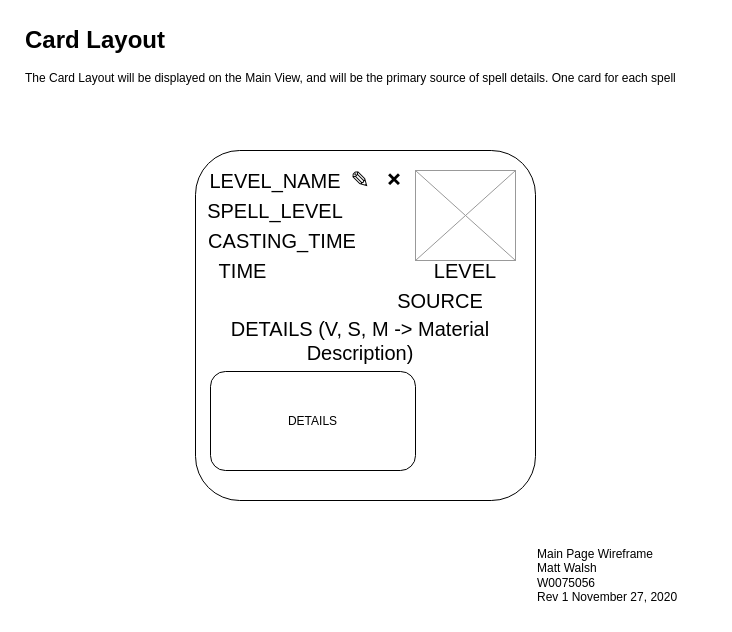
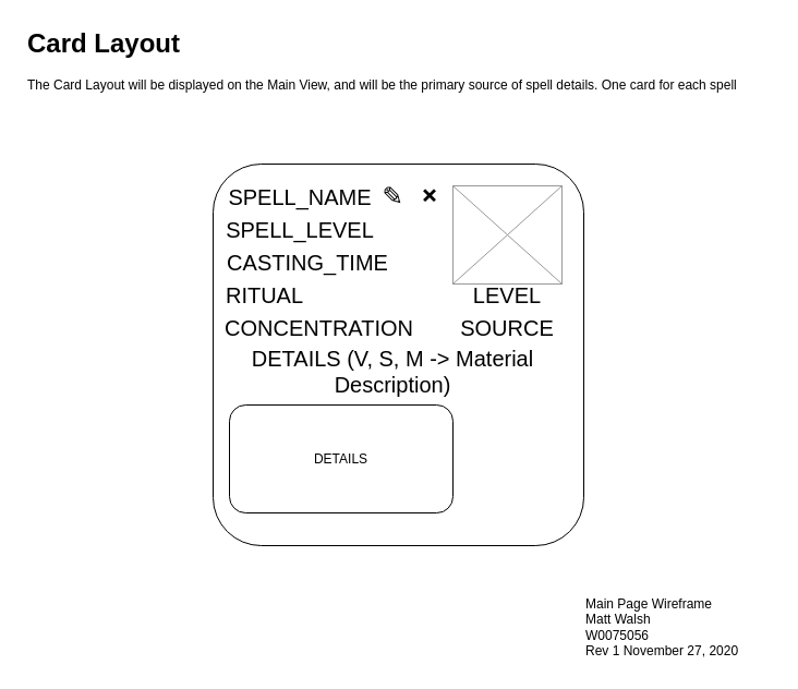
  <mxCell id="0" />
  <mxCell id="1" parent="0" />
  <mxCell id="2" value="" style="rounded=1;whiteSpace=wrap;html=1;arcSize=13;" vertex="1" parent="1"><mxGeometry x="195" y="150" width="340" height="350" as="geometry" /></mxCell>
- <mxCell id="3" value="&lt;font style=&quot;font-size: 20px&quot;&gt;LEVEL_NAME&lt;/font&gt;" style="text;html=1;strokeColor=none;fillColor=none;align=center;verticalAlign=middle;whiteSpace=wrap;rounded=0;" vertex="1" parent="1"><mxGeometry x="210" y="170" width="130" height="20" as="geometry" /></mxCell>
+ <mxCell id="3" value="&lt;font style=&quot;font-size: 20px&quot;&gt;SPELL_NAME&lt;/font&gt;" style="text;html=1;strokeColor=none;fillColor=none;align=center;verticalAlign=middle;whiteSpace=wrap;rounded=0;" vertex="1" parent="1"><mxGeometry x="210" y="170" width="130" height="20" as="geometry" /></mxCell>
  <mxCell id="4" value="&lt;font style=&quot;font-size: 20px&quot;&gt;SPELL_LEVEL&lt;/font&gt;" style="text;html=1;strokeColor=none;fillColor=none;align=center;verticalAlign=middle;whiteSpace=wrap;rounded=0;" vertex="1" parent="1"><mxGeometry x="205" y="200" width="140" height="20" as="geometry" /></mxCell>
  <mxCell id="5" value="&lt;span style=&quot;font-size: 20px&quot;&gt;CASTING_TIME&lt;/span&gt;" style="text;html=1;strokeColor=none;fillColor=none;align=center;verticalAlign=middle;whiteSpace=wrap;rounded=0;" vertex="1" parent="1"><mxGeometry x="210" y="230" width="144" height="20" as="geometry" /></mxCell>
  <mxCell id="6" value="" style="verticalLabelPosition=bottom;shadow=0;dashed=0;align=center;html=1;verticalAlign=top;strokeWidth=1;shape=mxgraph.mockup.graphics.simpleIcon;strokeColor=#999999;" vertex="1" parent="1"><mxGeometry x="415" y="170" width="100" height="90" as="geometry" /></mxCell>
  <mxCell id="7" value="&lt;span style=&quot;font-size: 20px&quot;&gt;LEVEL&lt;/span&gt;" style="text;html=1;strokeColor=none;fillColor=none;align=center;verticalAlign=middle;whiteSpace=wrap;rounded=0;" vertex="1" parent="1"><mxGeometry x="419" y="260" width="92" height="20" as="geometry" /></mxCell>
- <mxCell id="8" value="&lt;span style=&quot;font-size: 20px&quot;&gt;TIME&lt;/span&gt;" style="text;html=1;strokeColor=none;fillColor=none;align=center;verticalAlign=middle;whiteSpace=wrap;rounded=0;" vertex="1" parent="1"><mxGeometry x="210" y="260" width="65" height="20" as="geometry" /></mxCell>
- <mxCell id="10" value="&lt;span style=&quot;font-size: 20px&quot;&gt;SOURCE&lt;/span&gt;" style="text;html=1;strokeColor=none;fillColor=none;align=center;verticalAlign=middle;whiteSpace=wrap;rounded=0;" vertex="1" parent="1"><mxGeometry x="394" y="290" width="92" height="20" as="geometry" /></mxCell>
+ <mxCell id="8" value="&lt;span style=&quot;font-size: 20px&quot;&gt;RITUAL&lt;/span&gt;" style="text;html=1;strokeColor=none;fillColor=none;align=center;verticalAlign=middle;whiteSpace=wrap;rounded=0;" vertex="1" parent="1"><mxGeometry x="210" y="260" width="65" height="20" as="geometry" /></mxCell>
+ <mxCell id="9" value="&lt;span style=&quot;font-size: 20px&quot;&gt;CONCENTRATION&lt;/span&gt;" style="text;html=1;strokeColor=none;fillColor=none;align=center;verticalAlign=middle;whiteSpace=wrap;rounded=0;" vertex="1" parent="1"><mxGeometry x="210" y="290" width="165" height="20" as="geometry" /></mxCell>
+ <mxCell id="10" value="&lt;span style=&quot;font-size: 20px&quot;&gt;SOURCE&lt;/span&gt;" style="text;html=1;strokeColor=none;fillColor=none;align=center;verticalAlign=middle;whiteSpace=wrap;rounded=0;" vertex="1" parent="1"><mxGeometry x="419" y="290" width="92" height="20" as="geometry" /></mxCell>
  <mxCell id="11" value="DETAILS" style="rounded=1;whiteSpace=wrap;html=1;" vertex="1" parent="1"><mxGeometry x="210" y="371" width="205" height="99" as="geometry" /></mxCell>
  <mxCell id="12" value="&lt;span style=&quot;font-size: 20px&quot;&gt;DETAILS (V, S, M -&amp;gt; Material Description)&lt;/span&gt;" style="text;html=1;strokeColor=none;fillColor=none;align=center;verticalAlign=middle;whiteSpace=wrap;rounded=0;" vertex="1" parent="1"><mxGeometry x="205" y="320" width="310" height="40" as="geometry" /></mxCell>
  <mxCell id="13" value="&lt;h1&gt;Card Layout&lt;/h1&gt;&lt;p&gt;The Card Layout will be displayed on the Main View, and will be the primary source of spell details. One card for each spell&lt;/p&gt;" style="text;html=1;strokeColor=none;fillColor=none;spacing=5;spacingTop=-20;whiteSpace=wrap;overflow=hidden;rounded=0;" vertex="1" parent="1"><mxGeometry x="20" y="20" width="690" height="120" as="geometry" /></mxCell>
  <mxCell id="14" value="&lt;font style=&quot;font-size: 24px&quot;&gt;✏&lt;/font&gt;" style="text;html=1;strokeColor=none;fillColor=none;align=center;verticalAlign=middle;whiteSpace=wrap;rounded=0;rotation=45;" vertex="1" parent="1"><mxGeometry x="346.25" y="152.5" width="27.5" height="55" as="geometry" /></mxCell>
  <mxCell id="15" value="&lt;font style=&quot;font-size: 17px&quot;&gt;❌&lt;/font&gt;" style="text;html=1;strokeColor=none;fillColor=none;align=center;verticalAlign=middle;whiteSpace=wrap;rounded=0;" vertex="1" parent="1"><mxGeometry x="373.75" y="170" width="40" height="20" as="geometry" /></mxCell>
  <mxCell id="16" value="Main Page Wireframe&lt;br&gt;Matt Walsh&lt;br&gt;W0075056&lt;br&gt;Rev 1 November 27, 2020" style="text;html=1;strokeColor=none;fillColor=none;align=left;verticalAlign=middle;whiteSpace=wrap;rounded=0;" vertex="1" parent="1"><mxGeometry x="535" y="540" width="150" height="70" as="geometry" /></mxCell>
